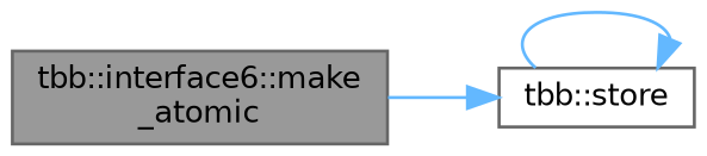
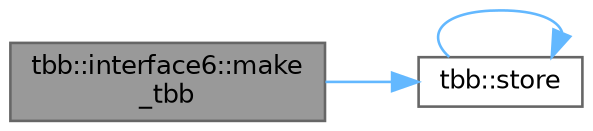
  digraph {
    rankdir=LR
    node [fontname=Helvetica fontsize=10 shape=box style=filled]
    edge [color=steelblue1 fontname=Helvetica fontsize=10 labelfontname=Helvetica labelfontsize=10 style=solid]
-   n1 [color=gray40 fillcolor=grey60 fontcolor=black height=0.2 label="tbb::interface6::make\l_atomic" width=0.4]
+   n1 [color=gray40 fillcolor=grey60 fontcolor=black height=0.2 label="tbb::interface6::make\l_tbb" width=0.4]
    n2 [color=grey40 fillcolor=white height=0.2 label="tbb::store" width=0.4]
    n1 -> n2
    n2 -> n2
  }
